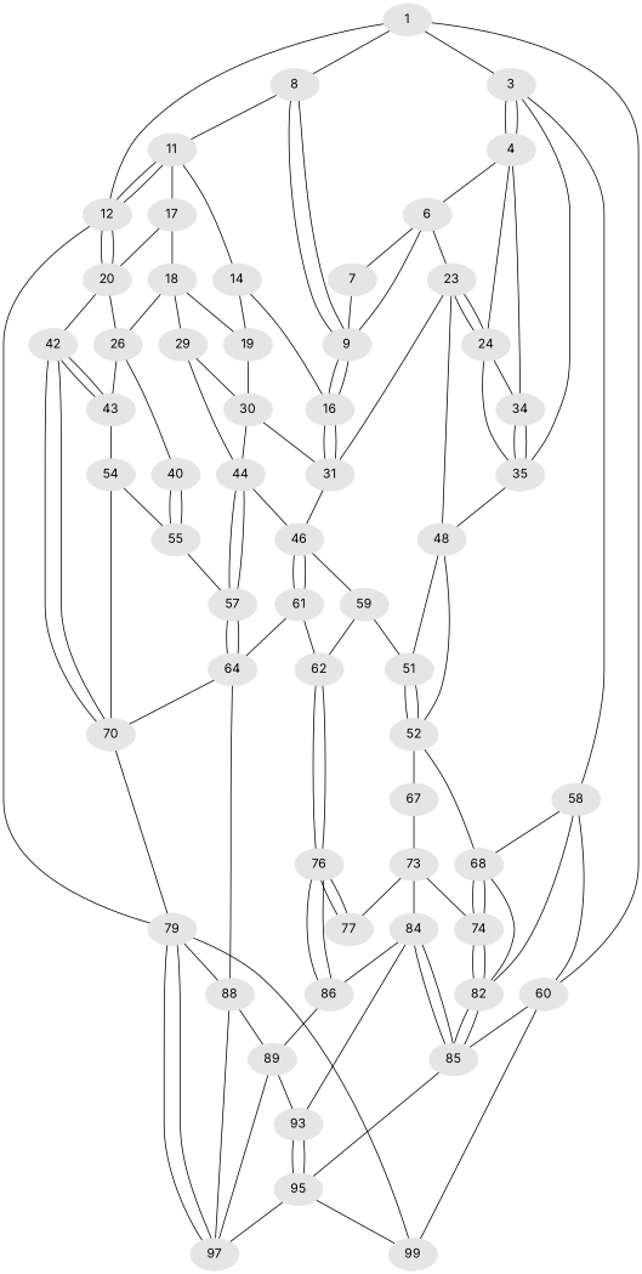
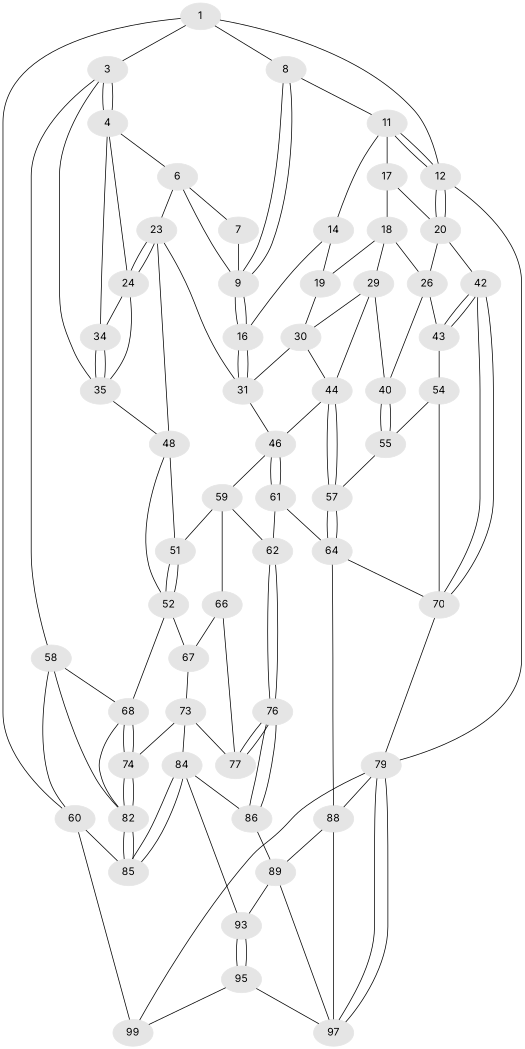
  graph {
    fontname=Inter
    node [color=gray90 fontname=Inter style=filled]
    edge [fontname=Inter]
    1 [super="+2"]
    3 [super="+37"]
    8
    12
    60 [super="+92"]
    4 [super="+5"]
    35 [super="+36"]
    58 [super="+59"]
    9 [super="+10"]
    11 [super="+13"]
    20 [super="+21"]
    79 [super="+80"]
    85 [super="+91"]
    99
    6 [super="+22"]
    24 [super="+25"]
    34
    48 [super="+49"]
    68 [super="+69"]
    82 [super="+83"]
    7
    23 [super="+33"]
    16
    31 [super="+32"]
    14 [super="+15"]
    17
    19 [super="+28"]
    18 [super="+27"]
    26 [super="+39"]
    42
    88 [super="+94"]
    97 [super="+98"]
    30 [super="+38"]
    46 [super="+47"]
    29 [super="+41"]
    40
    43
    44 [super="+45"]
    70 [super="+81"]
    51
    52 [super="+53"]
    55 [super="+56"]
    54 [super="+71"]
    57
    n45 [label=59 super="+63"]
    61
    64 [super="+65"]
    62
+   66 [super="+75"]
    67 [super="+72"]
    76
    77
    73 [super="+78"]
    74
    95 [super="+96"]
    86
    89 [super="+90"]
    84 [super="+87"]
    93
    1 -- 3
    1 -- 8
    1 -- 12
    1 -- 60
    3 -- 4
    3 -- 4
    3 -- 35
    3 -- 58
    8 -- 9
    8 -- 9
    8 -- 11
    12 -- 20
    12 -- 20
    12 -- 79
    60 -- 85
    60 -- 99 [weight=2]
    4 -- 6
    4 -- 24
    4 -- 34
    35 -- 48
    58 -- 60
    58 -- 68
    58 -- 82
    9 -- 16
    9 -- 16
    11 -- 12
    11 -- 12
    11 -- 14
    11 -- 17
    20 -- 26
    20 -- 42
    79 -- 99
    79 -- 88
    79 -- 97
    79 -- 97
-   85 -- 95
    6 -- 9
    6 -- 7
    6 -- 23
    24 -- 35
    24 -- 34
    34 -- 35
    34 -- 35
    48 -- 51
    48 -- 52
    68 -- 82
    68 -- 74
    68 -- 74
    82 -- 85
    82 -- 85
    7 -- 9
    23 -- 24
    23 -- 24
    23 -- 48
    23 -- 31
    16 -- 31
    16 -- 31
    31 -- 46
    14 -- 16
    14 -- 19 [weight=2]
    17 -- 20
    17 -- 18
    19 -- 30
    18 -- 19
    18 -- 26
    18 -- 29
    26 -- 40
    26 -- 43
    42 -- 43
    42 -- 43
    42 -- 70
    42 -- 70
    88 -- 97
    88 -- 89
    30 -- 31
    30 -- 44
    46 -- n45
    46 -- 61
    46 -- 61
    29 -- 30
+   29 -- 40
    29 -- 44
    40 -- 55
    40 -- 55
    43 -- 54
    44 -- 46
    44 -- 57
    44 -- 57
    70 -- 79
    51 -- 52
    51 -- 52
    52 -- 68
    52 -- 67
    55 -- 57
    54 -- 70
    54 -- 55 [weight=2]
    57 -- 64
    57 -- 64
    n45 -- 51
    n45 -- 62
+   n45 -- 66
    61 -- 64
    61 -- 62
    64 -- 88
    64 -- 70
    62 -- 76
    62 -- 76
+   66 -- 67 [weight=2]
+   66 -- 77
    67 -- 73
    76 -- 77
    76 -- 77
    76 -- 86
    76 -- 86
    73 -- 77
    73 -- 74
    73 -- 84
    74 -- 82
    74 -- 82
    95 -- 99
    95 -- 97
    86 -- 89
    89 -- 97
    89 -- 93
    84 -- 85
    84 -- 85
    84 -- 86
    84 -- 93
    93 -- 95
    93 -- 95
  }
